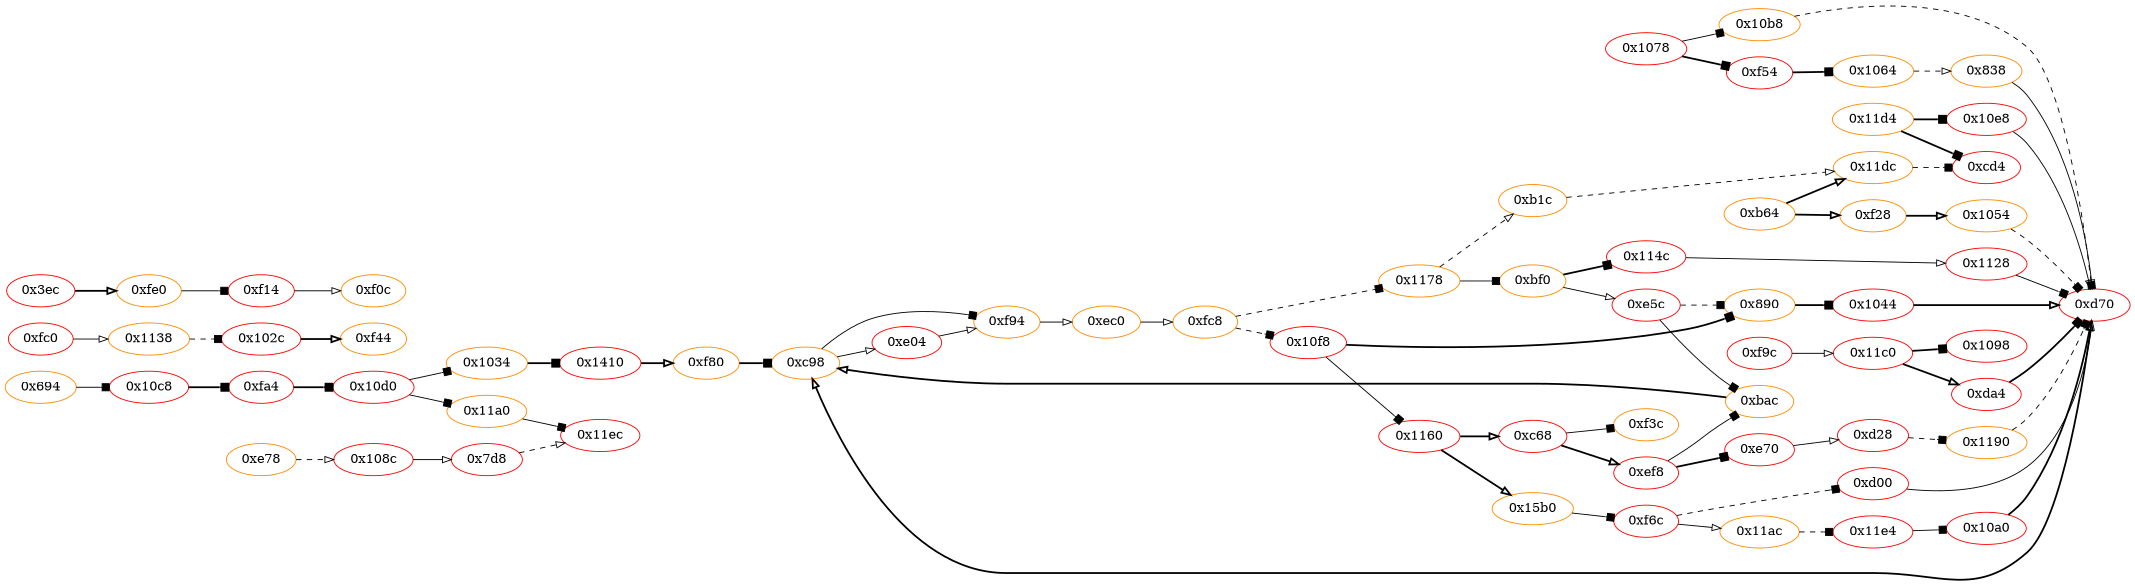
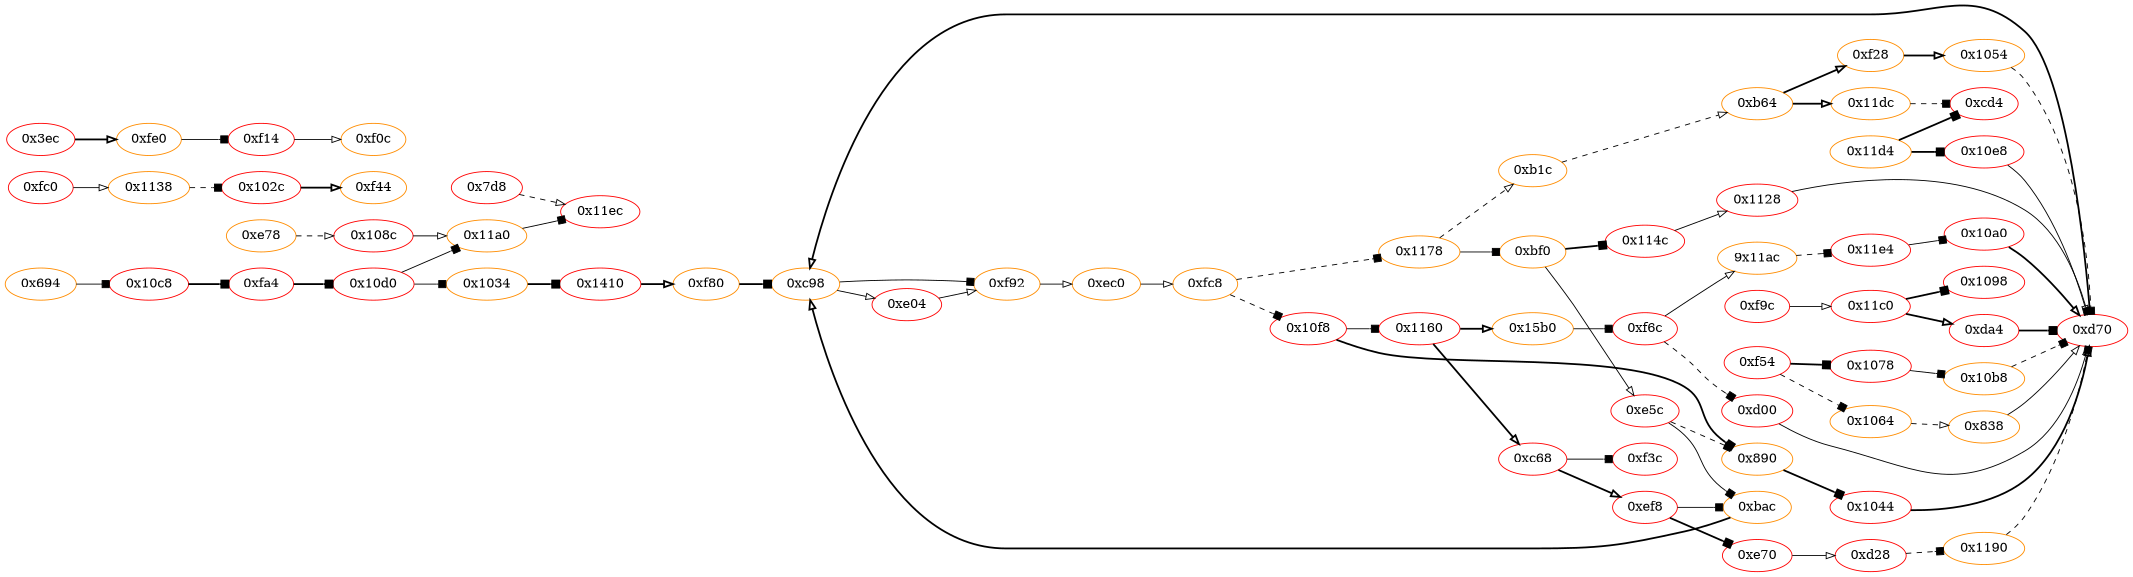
  strict digraph {
    rankdir=LR
    node [color=red opcode="[u'ldr', u'b']"]
    edge [arrowhead=box style=solid]
    "0xfa4" [opcode="[u'ldr', u'cmp', u'mov', u'mov', u'strb', u'ldr', u'b']"]
    "0x10d0" [opcode="[u'ldrb', u'ldr', u'ldr', u'cmp', u'mov', u'b']"]
    "0x1034" [color=darkorange opcode="[u'str', u'ldr', u'ldr', u'b']"]
    "0x11a0" [color=darkorange opcode="[u'ldr', u'mov', u'b']"]
    n5 [label="0x1410" opcode="[u'ldr', u'ldr', u'ldrb', u'str', u'ldr', u'b']"]
    "0x11ec" [opcode="[u'ldr', u'ldr', u'ldr', u'ldr', u'sub', u'mov', u'sub', u'pop']"]
    "0x11dc" [color=darkorange]
    "0xcd4" [opcode="[u'ldr', u'add', u'str', u'ldr', u'b']"]
    "0x11d4" [color=darkorange]
    "0x10e8" [opcode="[u'ldr', u'ldr', u'mov', u'b']"]
    "0xc98" [color=darkorange opcode="[u'ldr', u'str', u'str', u'ldr', u'ldr', u'ldr', u'cmp', u'mov', u'b']"]
    "0xe04" [opcode="[u'ldr', u'ldr', u'mov', u'smull', u'asr', u'add', u'mov', u'add', u'sub', u'str', u'ldr', u'b']"]
-   "0xf94" [color=darkorange]
+   "0xf94" [color=darkorange label="0xf92"]
    "0x1138" [color=darkorange opcode="[u'ldr', u'sub', u'str', u'ldr', u'b']"]
    "0xfc0"
    "0x102c"
    "0xec0" [color=darkorange opcode="[u'ldr', u'ldr', u'mov', u'mov', u'mov', u'smull', u'asr', u'add', u'mov', u'mov', u'mov', u'str', u'ldr', u'b']"]
    "0xfe0" [color=darkorange opcode="[u'ldr', u'ldr', u'str', u'mov', u'mov', u'str', u'mov', u'mov', u'mov', u'bl', u'mov', u'mov', u'mov', u'mov', u'ldr', u'ldr', u'ldr', u'mov', u'b']"]
    "0xf14" [opcode="[u'ldr', u'sub', u'str', u'ldr', u'b']"]
    "0xf0c" [color=darkorange]
    "0x10b8" [color=darkorange opcode="[u'ldr', u'ldr', u'mov', u'b']"]
    "0xd70" [opcode="[u'ldr', u'mov', u'str', u'ldr', u'str', u'mov', u'b']"]
    "0xbf0" [color=darkorange opcode="[u'ldr', u'ldr', u'ldr', u'cmp', u'mov', u'b']"]
    "0xe5c" [opcode="[u'ldr', u'ldr', u'cmp', u'mov', u'b']"]
    "0x114c" [opcode="[u'ldr', u'add', u'str', u'ldr', u'b']"]
    "0xbac" [color=darkorange opcode="[u'ldr', u'str', u'mov', u'ldr', u'b']"]
    "0x890" [color=darkorange opcode="[u'ldr', u'add', u'str', u'ldr', u'b']"]
    "0x1128" [opcode="[u'ldr', u'ldr', u'mov', u'b']"]
    "0x1044" [opcode="[u'ldr', u'ldr', u'mov', u'b']"]
    "0x108c" [opcode="[u'ldr', u'ldr', u'b']"]
    "0x7d8" [opcode="[u'ldr', u'mov', u'b']"]
    n32 [label="0x3ec" opcode="[u'ldr', u'ldr', u'str', u'ldr', u'b']"]
    "0xda4" [opcode="[u'ldr', u'ldr', u'mov', u'b']"]
    "0x1160" [opcode="[u'ldr', u'ldr', u'ldr', u'cmp', u'mov', u'b']"]
    "0xc68" [opcode="[u'ldr', u'ldr', u'ldr', u'cmp', u'mov', u'b']"]
    n36 [color=darkorange label="0x15b0"]
-   "0xf3c" [color=darkorange]
+   "0xf3c"
    "0xef8" [opcode="[u'ldr', u'ldr', u'cmp', u'mov', u'b']"]
    "0xf6c" [opcode="[u'ldr', u'add', u'str', u'ldr', u'b']"]
    "0xe70"
-   "0x11ac" [color=darkorange opcode="[u'ldr', u'add', u'str', u'ldr', u'b']"]
+   "0x11ac" [color=darkorange opcode="[u'ldr', u'add', u'str', u'ldr', u'b']" label="9x11ac"]
    "0xd00" [opcode="[u'ldr', u'ldr', u'mov', u'b']"]
    "0xf80" [color=darkorange opcode="[u'ldr', u'mov', u'str', u'mov', u'b']"]
    "0x10c8"
    "0xb64" [color=darkorange opcode="[u'ldr', u'ldr', u'ldr', u'cmp', u'mov', u'b']"]
    "0xf28" [color=darkorange opcode="[u'ldr', u'add', u'str', u'ldr', u'b']"]
    "0x1054" [color=darkorange opcode="[u'ldr', u'ldr', u'mov', u'b']"]
    "0xb1c" [color=darkorange opcode="[u'ldr', u'ldr', u'ldr', u'cmp', u'mov', u'b']"]
    "0x11c0" [opcode="[u'ldr', u'add', u'str', u'ldr', u'b']"]
    "0xf9c"
    "0x1098"
    "0xe78" [color=darkorange opcode="[u'mov', u'str', u'mov', u'mov', u'str', u'mov', u'mov', u'mov', u'bl', u'mov', u'mov', u'mov', u'mov', u'ldr', u'ldr', u'ldr', u'mov', u'b']"]
    "0xfc8" [color=darkorange opcode="[u'ldr', u'ldr', u'ldr', u'cmp', u'mov', u'b']"]
    "0x10f8" [opcode="[u'ldr', u'ldr', u'ldr', u'cmp', u'mov', u'b']"]
    "0x1178" [color=darkorange opcode="[u'ldr', u'ldr', u'ldr', u'cmp', u'mov', u'b']"]
    "0xf44" [color=darkorange opcode="[u'ldr']"]
    "0x11e4"
    "0x10a0" [opcode="[u'ldr', u'ldr', u'mov', u'b']"]
    "0xd28" [opcode="[u'ldr', u'add', u'str', u'ldr', u'b']"]
    "0x694" [color=darkorange opcode="[u'push', u'add', u'sub', u'sub', u'str', u'ldr', u'str', u'add', u'ldr', u'ldr', u'str', u'ldr', u'ldr', u'ldr', u'str', u'ldr', u'ldr', u'ldr', u'ldr', u'add', u'str', u'ldr', u'add', u'str', u'ldr', u'add', u'str', u'ldr', u'add', u'str', u'ldr', u'add', u'str', u'ldr', u'add', u'str', u'ldr', u'add', u'str', u'ldr', u'add', u'str', u'ldr', u'add', u'str', u'ldr', u'add', u'str', u'ldr', u'add', u'str', u'str', u'str', u'b']"]
    "0xf54" [opcode="[u'ldr', u'ldr', u'ldr', u'cmp', u'mov', u'b']"]
    "0x1064" [color=darkorange opcode="[u'ldr', u'add', u'str', u'ldr', u'b']"]
    "0x1078" [opcode="[u'ldr', u'add', u'str', u'ldr', u'b']"]
    "0x838" [color=darkorange opcode="[u'ldr', u'ldr', u'mov', u'b']"]
    "0x1190" [color=darkorange opcode="[u'ldr', u'ldr', u'mov', u'b']"]
    "0xfa4" -> "0x10d0" [style=bold]
    "0x10d0" -> "0x1034"
    "0x10d0" -> "0x11a0"
    "0x1034" -> n5 [style=bold]
    "0x11a0" -> "0x11ec"
    n5 -> "0xf80" [arrowhead=onormal style=bold]
    "0x11dc" -> "0xcd4" [style=dashed]
    "0x11d4" -> "0xcd4" [style=bold]
    "0x11d4" -> "0x10e8" [style=bold]
    "0x10e8" -> "0xd70" [arrowhead=onormal]
    "0xc98" -> "0xe04" [arrowhead=onormal]
    "0xc98" -> "0xf94"
    "0xe04" -> "0xf94" [arrowhead=onormal]
    "0xf94" -> "0xec0" [arrowhead=onormal]
    "0x1138" -> "0x102c" [style=dashed]
    "0xfc0" -> "0x1138" [arrowhead=onormal]
    "0x102c" -> "0xf44" [arrowhead=onormal style=bold]
    "0xec0" -> "0xfc8" [arrowhead=onormal]
    "0xfe0" -> "0xf14"
    "0xf14" -> "0xf0c" [arrowhead=onormal]
    "0x10b8" -> "0xd70" [style=dashed]
    "0xd70" -> "0xc98" [arrowhead=onormal style=bold]
    "0xbf0" -> "0xe5c" [arrowhead=onormal]
    "0xbf0" -> "0x114c" [style=bold]
    "0xe5c" -> "0xbac"
    "0xe5c" -> "0x890" [style=dashed]
    "0x114c" -> "0x1128" [arrowhead=onormal]
    "0xbac" -> "0xc98" [arrowhead=onormal style=bold]
    "0x890" -> "0x1044" [style=bold]
    "0x1128" -> "0xd70"
    "0x1044" -> "0xd70" [arrowhead=onormal style=bold]
-   "0x108c" -> "0x7d8" [arrowhead=onormal]
+   "0x108c" -> "0x11a0" [arrowhead=onormal]
    "0x7d8" -> "0x11ec" [arrowhead=onormal style=dashed]
    n32 -> "0xfe0" [arrowhead=onormal style=bold]
    "0xda4" -> "0xd70" [style=bold]
    "0x1160" -> "0xc68" [arrowhead=onormal style=bold]
    "0x1160" -> n36 [arrowhead=onormal style=bold]
    "0xc68" -> "0xf3c"
    "0xc68" -> "0xef8" [arrowhead=onormal style=bold]
    n36 -> "0xf6c"
    "0xef8" -> "0xbac"
    "0xef8" -> "0xe70" [style=bold]
    "0xf6c" -> "0x11ac" [arrowhead=onormal]
    "0xf6c" -> "0xd00" [style=dashed]
    "0xe70" -> "0xd28" [arrowhead=onormal]
    "0x11ac" -> "0x11e4" [style=dashed]
    "0xd00" -> "0xd70" [arrowhead=onormal]
    "0xf80" -> "0xc98" [style=bold]
    "0x10c8" -> "0xfa4" [style=bold]
    "0xb64" -> "0x11dc" [arrowhead=onormal style=bold]
    "0xb64" -> "0xf28" [arrowhead=onormal style=bold]
    "0xf28" -> "0x1054" [arrowhead=onormal style=bold]
    "0x1054" -> "0xd70" [style=dashed]
-   "0xb1c" -> "0x11dc" [arrowhead=onormal style=dashed]
+   "0xb1c" -> "0xb64" [arrowhead=onormal style=dashed]
    "0x11c0" -> "0xda4" [arrowhead=onormal style=bold]
    "0x11c0" -> "0x1098" [style=bold]
    "0xf9c" -> "0x11c0" [arrowhead=onormal]
    "0xe78" -> "0x108c" [arrowhead=onormal style=dashed]
    "0xfc8" -> "0x10f8" [style=dashed]
    "0xfc8" -> "0x1178" [style=dashed]
    "0x10f8" -> "0x890" [style=bold]
    "0x10f8" -> "0x1160"
    "0x1178" -> "0xbf0"
    "0x1178" -> "0xb1c" [arrowhead=onormal style=dashed]
    "0x11e4" -> "0x10a0"
    "0x10a0" -> "0xd70" [arrowhead=onormal style=bold]
    "0xd28" -> "0x1190" [style=dashed]
    "0x694" -> "0x10c8"
-   "0xf54" -> "0x1064" [style=bold]
-   "0x1078" -> "0xf54" [style=bold]
+   "0xf54" -> "0x1064" [style=dashed]
+   "0xf54" -> "0x1078" [style=bold]
    "0x1064" -> "0x838" [arrowhead=onormal style=dashed]
    "0x1078" -> "0x10b8"
    "0x838" -> "0xd70" [arrowhead=onormal]
    "0x1190" -> "0xd70" [style=dashed]
  }
